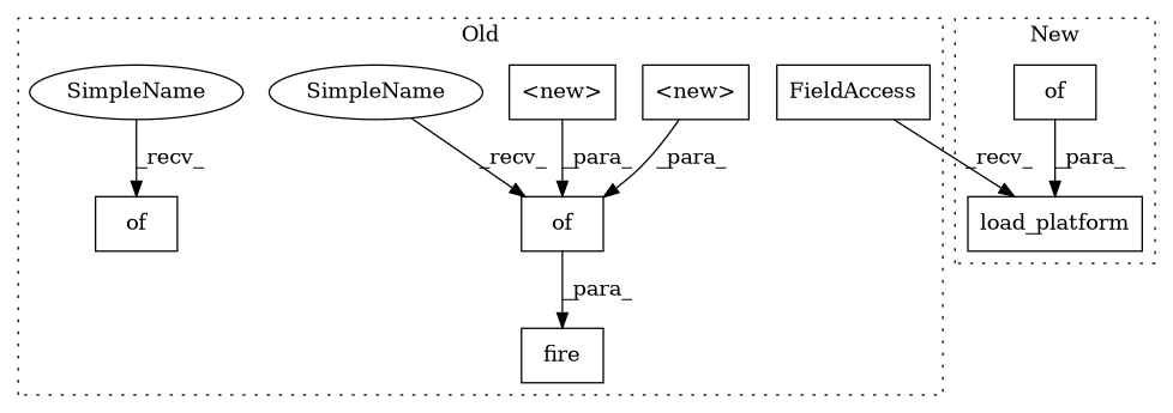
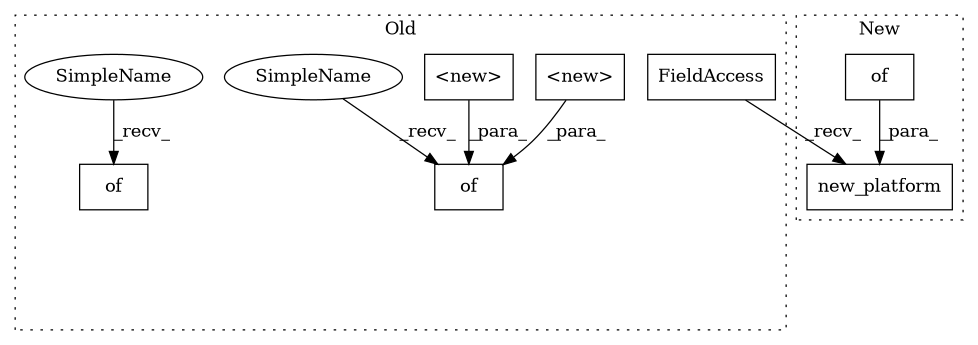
  digraph {
    node [a=32 l="3,1" shape=box]
-   n1 [l="5,1" label=fire s="5422,5584"]
    n2 [a=22 l=8 label=FieldAccess s=5413]
    n3 [label=of s="5457,5583"]
    n4 [a=14 l=18 label="<new>" s=5460]
    n5 [label=of s="5282,5315"]
    n6 [a=14 l=21 label="<new>" s=5494]
    n7 [a=42 l=3 label=SimpleName s=5453 shape=ellipse]
    n8 [a=42 l=3 label=SimpleName s=5278 shape=ellipse]
    n9 [label=of s="5307,5345"]
-   n10 [l="14,1" label=load_platform s="5267,5353"]
+   n10 [l="14,1" label=new_platform s="5267,5353"]
    subgraph cluster_1 {
      label=Old
      style=dotted
-     n1
      n2
      n3
      n4
      n5
      n6
      n7
      n8
    }
    subgraph cluster_2 {
      label=New
      style=dotted
      n9
      n10
    }
    n2 -> n10 [label=_recv_]
-   n3 -> n1 [label=_para_]
    n4 -> n3 [label=_para_]
    n6 -> n3 [label=_para_]
    n7 -> n3 [label=_recv_]
    n8 -> n5 [label=_recv_]
    n9 -> n10 [label=_para_]
  }
